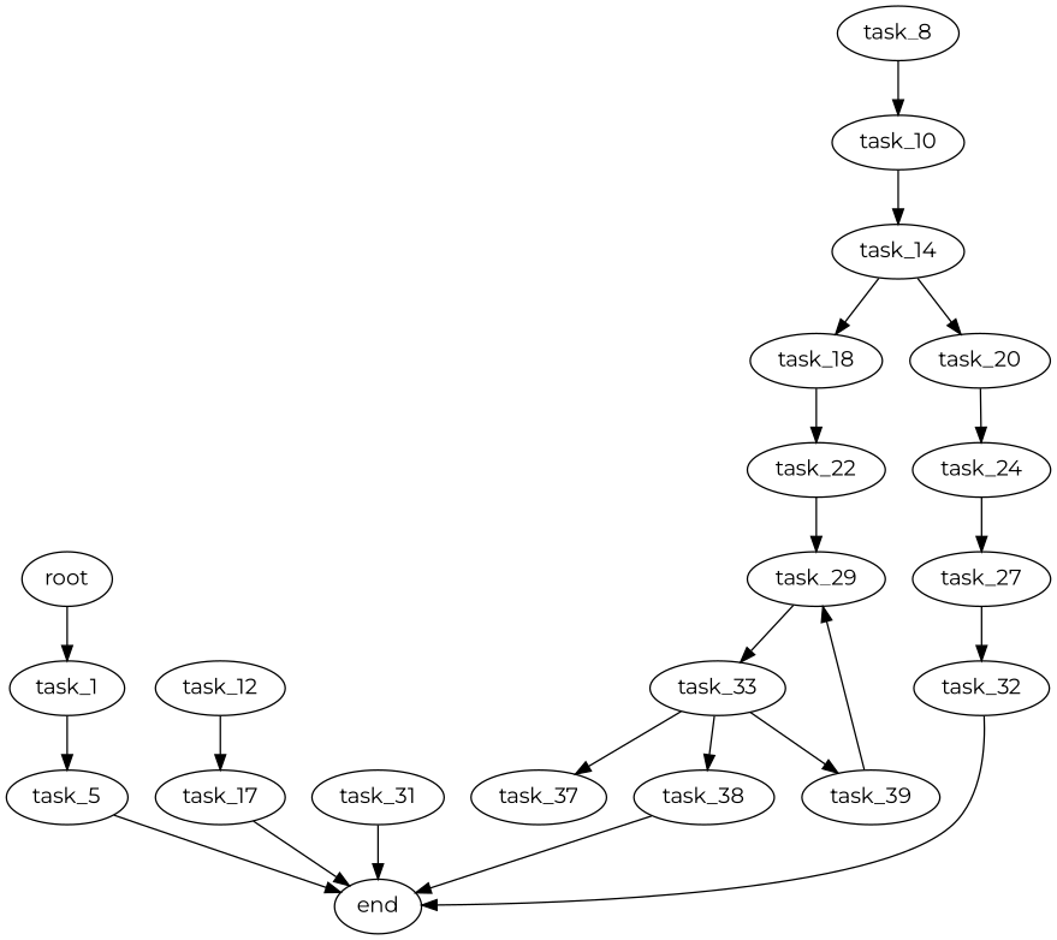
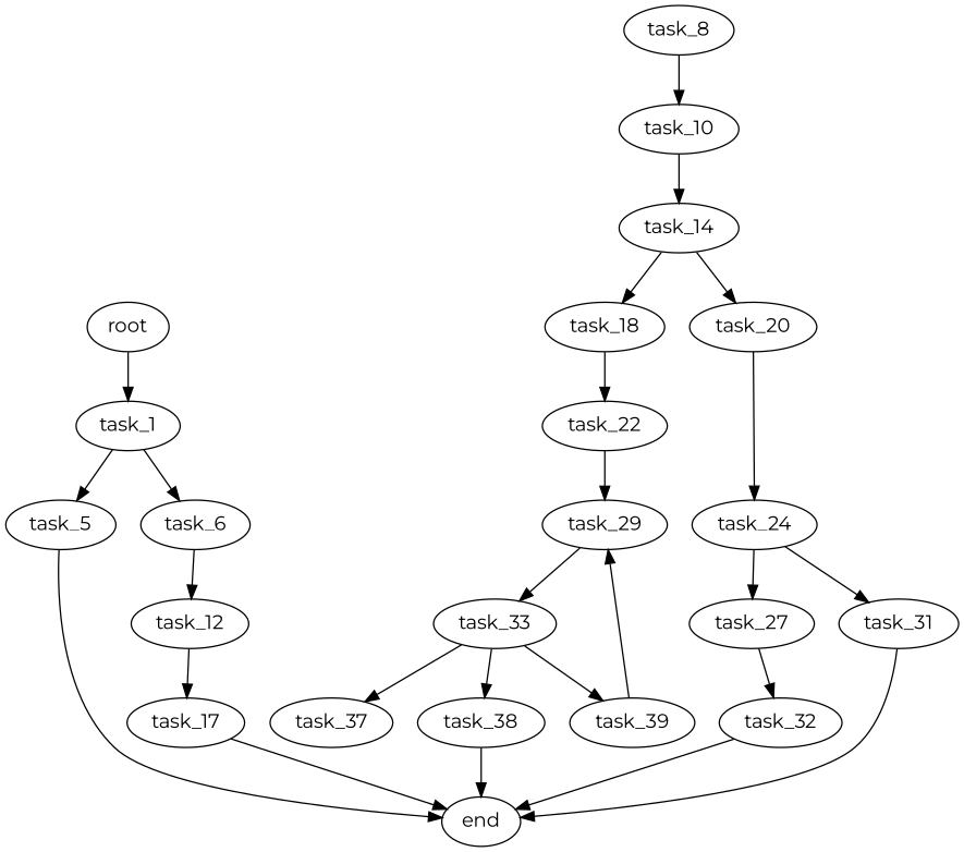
  digraph {
    fontname=Montserrat
    node [fontname=Montserrat]
    edge [fontname=Montserrat]
    root
    task_1
    task_5
+   task_6
    end
    task_12
    task_8
    task_10
    task_17
    task_14
    task_18
    task_20
    task_22
    task_24
    task_29
    task_27
    task_31
    task_33
    task_32
    task_37
    task_38
    task_39
    root -> task_1
    task_1 -> task_5
+   task_1 -> task_6
    task_5 -> end
+   task_6 -> task_12
    task_12 -> task_17
    task_8 -> task_10
    task_10 -> task_14
    task_17 -> end
    task_14 -> task_18
    task_14 -> task_20
    task_18 -> task_22
    task_20 -> task_24
    task_22 -> task_29
    task_24 -> task_27
+   task_24 -> task_31
    task_29 -> task_33
    task_27 -> task_32
    task_31 -> end
    task_33 -> task_37
    task_33 -> task_38
    task_33 -> task_39
    task_32 -> end
    task_38 -> end
    task_39 -> task_29
  }
